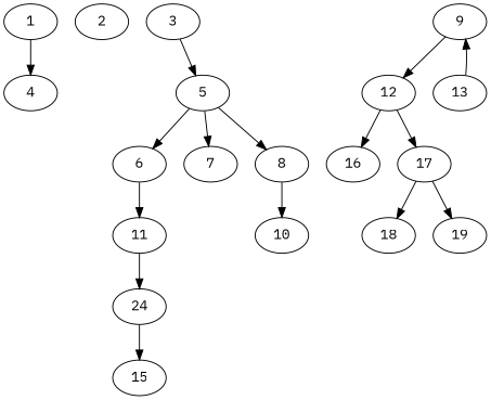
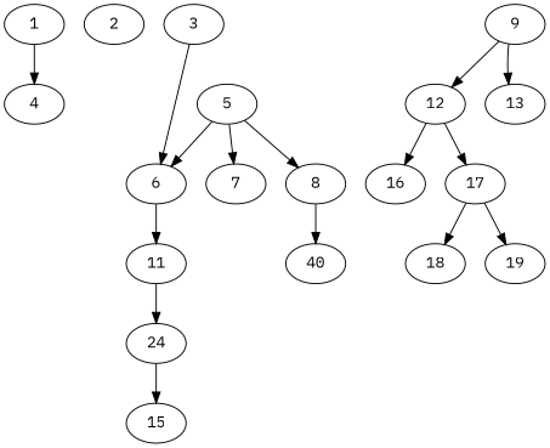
  digraph {
    fontname="IBM Plex Mono"
    node [alpha=0.03 fontname="IBM Plex Mono"]
    edge [fontname="IBM Plex Mono"]
    1 [alpha=0.05 expect_size=102930083289986]
    4 [alpha=0.12 expect_size=923082097902485504]
    2 [alpha=0.16 expect_size=7395413668642513]
    3 [alpha=0.09 expect_size=5920399077684548]
    5 [alpha=0.02 expect_size=877207672898890]
    6 [expect_size=211499784848626]
    7 [alpha=0.12 expect_size=18307496936568]
    8 [alpha=0.09 expect_size=819654986785159]
    11 [alpha=0.15 expect_size=131072000000000000]
-   10 [alpha=0.04 expect_size=513142396107335]
+   10 [alpha=0.04 expect_size=513142396107335 label=40]
    9 [expect_size=31241587058241044]
    12 [alpha=0.11 expect_size=3259613715177449]
    13 [alpha=0.17 expect_size=778769895381794816]
    n14 [alpha=0.01 expect_size=14640953490931712 label=24]
    16 [alpha=0.18 expect_size=21751047848984]
    17 [alpha=0.04 expect_size=86016646643008]
    15 [expect_size=4135910899712000000]
    18 [alpha=0.02 expect_size=156851197790475]
    19 [alpha=0.10 expect_size=617291816177602]
    1 -> 4
-   3 -> 5
+   3 -> 6
    5 -> 6
    5 -> 7
    5 -> 8
    6 -> 11
    8 -> 10
    11 -> n14
    9 -> 12
-   13 -> 9
+   9 -> 13
    12 -> 16
    12 -> 17
    n14 -> 15
    17 -> 18
    17 -> 19
  }
